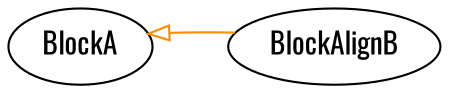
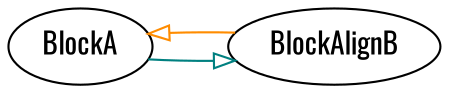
  digraph {
    rankdir=LR
    fontname=Oswald
    node [cpu=0 patentry=1 patexit=1 pattern=A tperiod=1000 fontname=Oswald]
    edge [type=defdst arrowhead=onormal fontname=Oswald]
    BlockA [type=block]
    BlockAlignB [type=blockalign]
+   BlockA -> BlockAlignB [color=teal]
    BlockAlignB -> BlockA [color=darkorange]
  }
